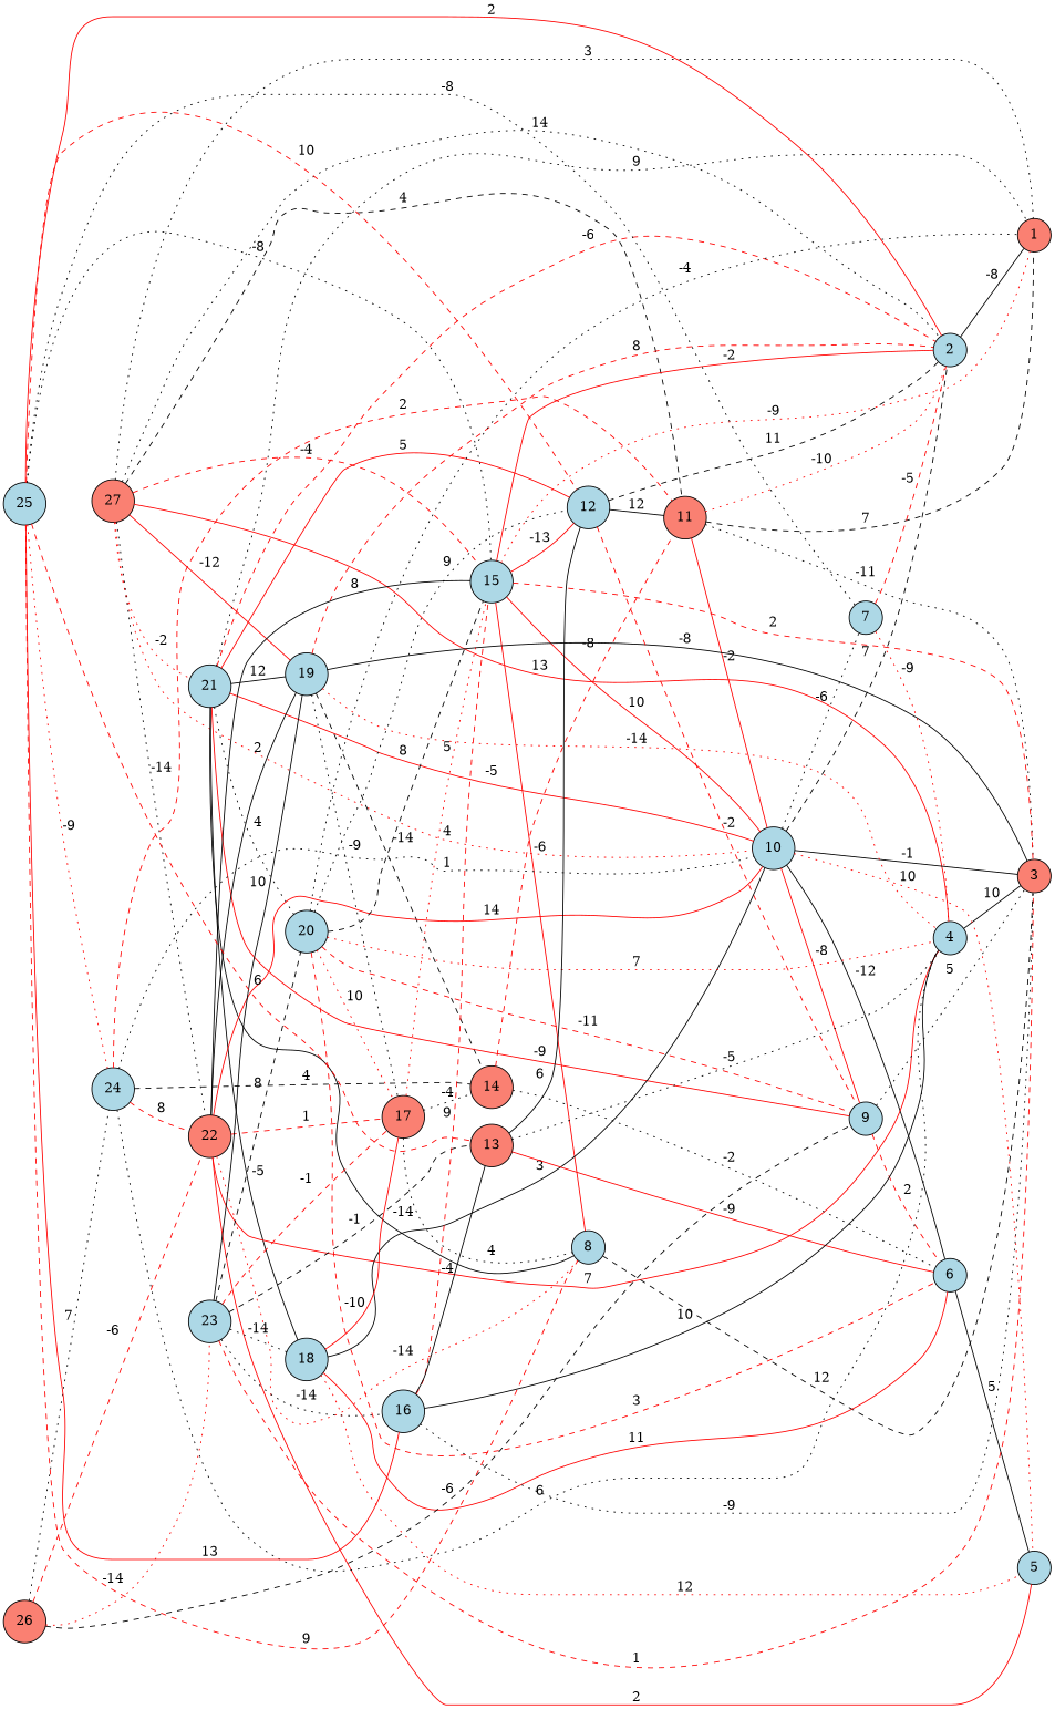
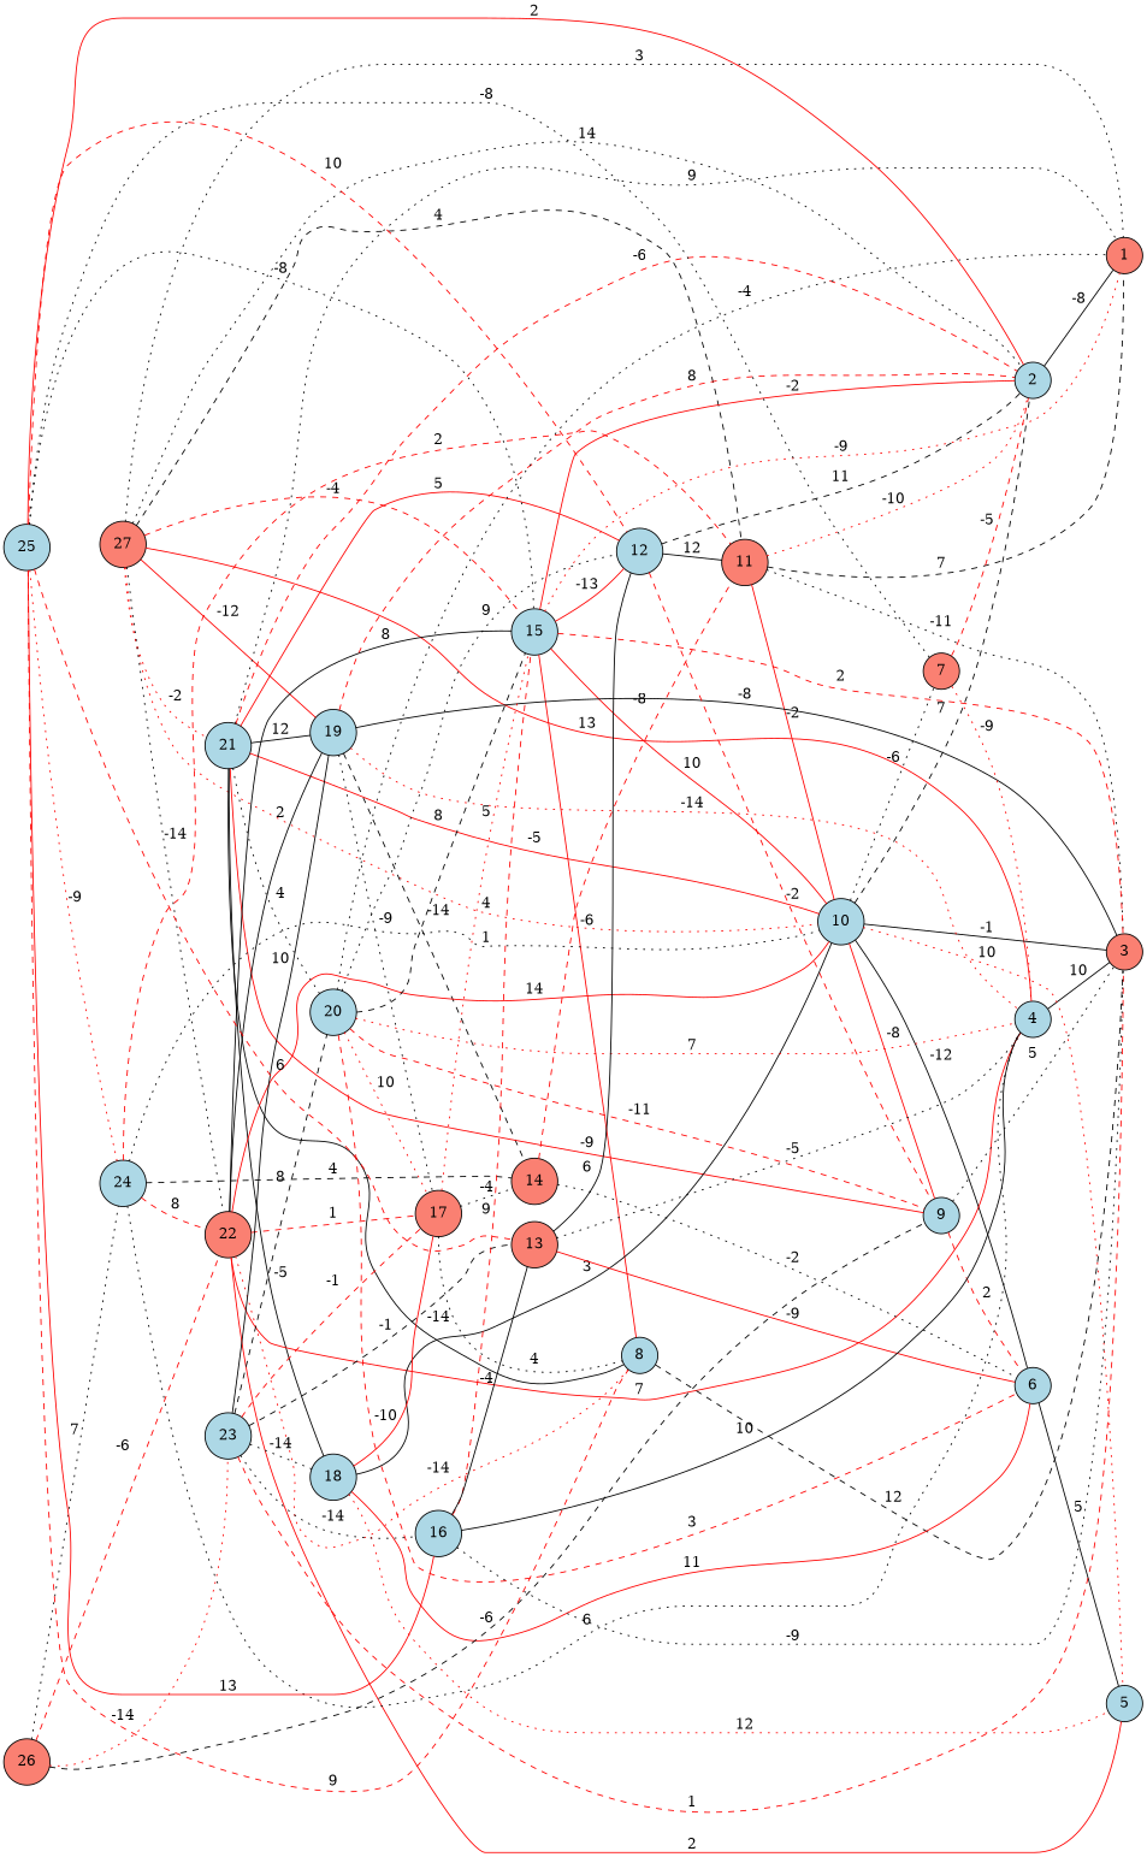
  graph {
    fontname="Helvetica,Arial,sans-serif"
    rankdir=LR
    node [fillcolor=lightblue shape=circle style=filled]
    edge [color=red style=dotted]
    27 [fillcolor=salmon]
    1 [fillcolor=salmon]
    2
    4
    10
    11 [fillcolor=salmon]
    15
    19
    21
    22 [fillcolor=salmon]
    3 [fillcolor=salmon]
    9
-   7
+   7 [fillcolor=salmon]
    5
    6
    8
    12
    14 [fillcolor=salmon]
    17 [fillcolor=salmon]
    18
    20
    26 [fillcolor=salmon]
    23
    24
    13 [fillcolor=salmon]
    16
    25
    27 -- 1 [color=black label=3]
    27 -- 2 [color=black label=14]
    27 -- 4 [label=13 style=solid]
    27 -- 10 [label=4]
    27 -- 11 [color=black label=4 style=dashed]
    27 -- 15 [label=-4 style=dashed]
    27 -- 19 [label=-12 style=solid]
    27 -- 21 [label=-2]
    27 -- 22 [color=black label=-14]
    2 -- 1 [color=black label=-8 style=solid]
    4 -- 3 [color=black label=10 style=solid]
    10 -- 2 [color=black label=7 style=dashed]
    10 -- 3 [color=black label=-1 style=solid]
    10 -- 9 [label=-8 style=solid]
    10 -- 7 [color=black label=-6]
    10 -- 5 [label=10]
    10 -- 6 [color=black label=-12 style=solid]
    11 -- 1 [color=black label=7 style=dashed]
    11 -- 2 [label=-10]
    11 -- 10 [label=-2 style=solid]
    11 -- 3 [color=black label=-11]
    15 -- 1 [label=-9]
    15 -- 2 [label=-2 style=solid]
    15 -- 10 [label=10 style=solid]
    15 -- 3 [label=2 style=dashed]
    15 -- 8 [label=-6 style=solid]
    15 -- 12 [label=-13 style=solid]
    19 -- 2 [label=8 style=dashed]
    19 -- 4 [label=-14]
    19 -- 3 [color=black label=-8 style=solid]
    19 -- 14 [color=black label=-14 style=dashed]
    19 -- 17 [color=black label=-9]
    21 -- 1 [color=black label=9]
    21 -- 2 [label=-6 style=dashed]
    21 -- 10 [label=-5 style=solid]
    21 -- 19 [color=black label=12 style=solid]
    21 -- 9 [label=-9 style=solid]
    21 -- 8 [color=black label=-14 style=solid]
    21 -- 12 [label=5 style=solid]
    21 -- 18 [color=black label=-5 style=solid]
    21 -- 20 [color=black label=4]
    22 -- 4 [label=7 style=solid]
    22 -- 10 [label=14 style=solid]
    22 -- 15 [color=black label=8 style=solid]
    22 -- 19 [color=black label=2 style=solid]
    22 -- 5 [label=2 style=solid]
    22 -- 8 [label=-14]
    22 -- 17 [label=1 style=dashed]
    9 -- 3 [color=black label=5]
    9 -- 6 [label=2 style=dashed]
    7 -- 2 [label=-5 style=dashed]
    7 -- 4 [label=-9]
    6 -- 5 [color=black label=5 style=solid]
    8 -- 3 [color=black label=12 style=dashed]
    12 -- 2 [color=black label=11 style=dashed]
    12 -- 11 [color=black label=12 style=solid]
    12 -- 9 [label=-2 style=dashed]
    14 -- 11 [label=-8 style=dashed]
    14 -- 6 [color=black label=-2]
    17 -- 15 [label=5]
    17 -- 8 [color=black label=4]
    17 -- 14 [color=black label=-4]
    18 -- 10 [color=black label=3 style=solid]
    18 -- 5 [label=12]
    18 -- 6 [label=11 style=solid]
    18 -- 17 [label=-10 style=solid]
    20 -- 1 [color=black label=-4]
    20 -- 4 [label=7]
    20 -- 15 [color=black label=8 style=dashed]
    20 -- 9 [label=-11 style=dashed]
    20 -- 6 [label=3 style=dashed]
    20 -- 12 [color=black label=9]
    20 -- 17 [label=10]
    26 -- 22 [label=-6 style=dashed]
    26 -- 9 [color=black label=-6 style=dashed]
    26 -- 23 [label=-14]
    26 -- 24 [color=black label=7]
    23 -- 19 [color=black label=10 style=solid]
    23 -- 3 [label=1 style=dashed]
    23 -- 17 [label=-1 style=dashed]
    23 -- 18 [color=black label=-14]
    23 -- 20 [color=black label=8 style=dashed]
    23 -- 13 [color=black label=-1 style=dashed]
    23 -- 16 [color=black label=-14]
    24 -- 4 [color=black label=6]
    24 -- 10 [color=black label=1]
    24 -- 11 [label=2 style=dashed]
    24 -- 22 [label=8 style=dashed]
    24 -- 14 [color=black label=4 style=dashed]
    13 -- 4 [color=black label=-5]
    13 -- 6 [label=-9 style=solid]
    13 -- 12 [color=black label=6 style=solid]
    16 -- 4 [color=black label=10 style=solid]
    16 -- 15 [label=9 style=dashed]
    16 -- 3 [color=black label=-9]
    16 -- 13 [color=black label=-4 style=solid]
    25 -- 2 [label=2 style=solid]
    25 -- 15 [color=black label=-8]
    25 -- 7 [color=black label=-8]
    25 -- 8 [label=9 style=dashed]
    25 -- 12 [label=10 style=dashed]
    25 -- 24 [label=-9]
    25 -- 13 [label=6 style=dashed]
    25 -- 16 [label=13 style=solid]
  }
